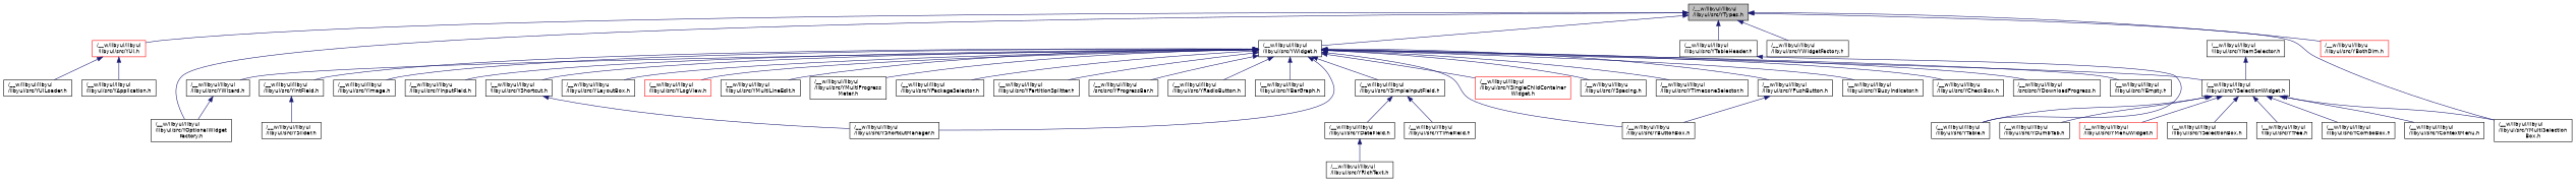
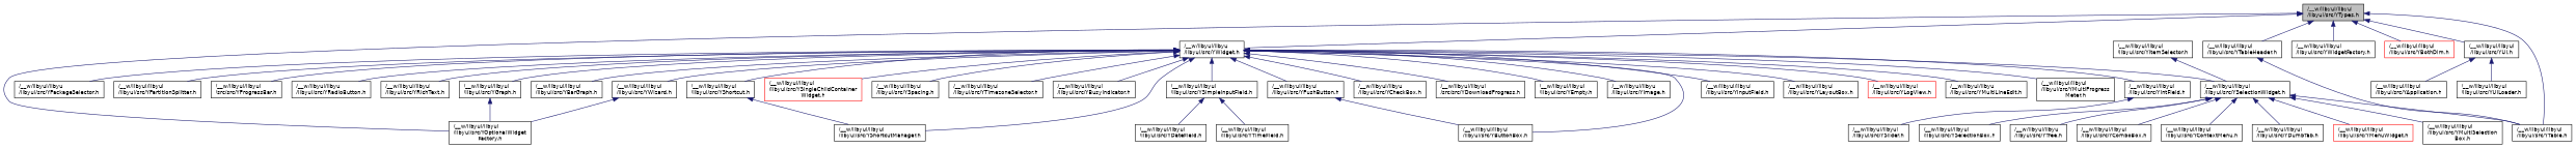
  digraph {
    fontname="DejaVu Sans"
    node [color=black fillcolor=white fontname="DejaVu Sans" fontsize=10 shape=record style=filled]
    edge [color=midnightblue dir=back fontname="DejaVu Sans" fontsize=10 labelfontname=Helvetica labelfontsize=10 style=solid]
    n1 [fillcolor=grey75 fontcolor=black height=0.2 label="/__w/libyui/libyui\l/libyui/src/YTypes.h" width=0.4]
    n2 [color=red height=0.2 label="/__w/libyui/libyui\l/libyui/src/YBothDim.h" width=0.4]
    n3 [height=0.2 label="/__w/libyui/libyui\l/libyui/src/YOptionalWidget\lFactory.h" width=0.4]
    n4 [height=0.2 label="/__w/libyui/libyui\l/libyui/src/YTable.h" width=0.4]
    n5 [height=0.2 label="/__w/libyui/libyui\l/libyui/src/YTableHeader.h" width=0.4]
-   n6 [color=red height=0.2 label="/__w/libyui/libyui\l/libyui/src/YUI.h" width=0.4]
+   n6 [height=0.2 label="/__w/libyui/libyui\l/libyui/src/YUI.h" width=0.4]
    n7 [height=0.2 label="/__w/libyui/libyui\l/libyui/src/YWidget.h" width=0.4]
    n8 [height=0.2 label="/__w/libyui/libyui\l/libyui/src/YWidgetFactory.h" width=0.4]
    n9 [height=0.2 label="/__w/libyui/libyui\l/libyui/src/YApplication.h" width=0.4]
    n10 [height=0.2 label="/__w/libyui/libyui\l/libyui/src/YUILoader.h" width=0.4]
    n11 [height=0.2 label="/__w/libyui/libyui\l/libyui/src/YBarGraph.h" width=0.4]
    n12 [height=0.2 label="/__w/libyui/libyui\l/libyui/src/YBusyIndicator.h" width=0.4]
    n13 [height=0.2 label="/__w/libyui/libyui\l/libyui/src/YButtonBox.h" width=0.4]
    n14 [height=0.2 label="/__w/libyui/libyui\l/libyui/src/YCheckBox.h" width=0.4]
    n15 [height=0.2 label="/__w/libyui/libyui\l/src/src/YDownloadProgress.h" width=0.4]
    n16 [height=0.2 label="/__w/libyui/libyui\l/libyui/src/YEmpty.h" width=0.4]
+   n17 [height=0.2 label="/__w/libyui/libyui\l/libyui/src/YGraph.h" width=0.4]
    n18 [height=0.2 label="/__w/libyui/libyui\l/libyui/src/YImage.h" width=0.4]
    n19 [height=0.2 label="/__w/libyui/libyui\l/libyui/src/YInputField.h" width=0.4]
    n20 [height=0.2 label="/__w/libyui/libyui\l/libyui/src/YIntField.h" width=0.4]
    n21 [height=0.2 label="/__w/libyui/libyui\l/libyui/src/YLayoutBox.h" width=0.4]
    n22 [color=red height=0.2 label="/__w/libyui/libyui\l/libyui/src/YLogView.h" width=0.4]
    n23 [height=0.2 label="/__w/libyui/libyui\l/libyui/src/YMultiLineEdit.h" width=0.4]
    n24 [height=0.2 label="/__w/libyui/libyui\l/libyui/src/YMultiProgress\lMeter.h" width=0.4]
    n25 [height=0.2 label="/__w/libyui/libyui\l/libyui/src/YPackageSelector.h" width=0.4]
    n26 [height=0.2 label="/__w/libyui/libyui\l/libyui/src/YPartitionSplitter.h" width=0.4]
    n27 [height=0.2 label="/__w/libyui/libyui\l/src/src/YProgressBar.h" width=0.4]
    n28 [height=0.2 label="/__w/libyui/libyui\l/libyui/src/YPushButton.h" width=0.4]
    n29 [height=0.2 label="/__w/libyui/libyui\l/libyui/src/YRadioButton.h" width=0.4]
    n30 [height=0.2 label="/__w/libyui/libyui\l/libyui/src/YRichText.h" width=0.4]
    n31 [height=0.2 label="/__w/libyui/libyui\l/libyui/src/YSelectionWidget.h" width=0.4]
    n32 [height=0.2 label="/__w/libyui/libyui\l/libyui/src/YShortcut.h" width=0.4]
    n33 [height=0.2 label="/__w/libyui/libyui\l/libyui/src/YShortcutManager.h" width=0.4]
    n34 [height=0.2 label="/__w/libyui/libyui\l/libyui/src/YSimpleInputField.h" width=0.4]
    n35 [color=red height=0.2 label="/__w/libyui/libyui\l/libyui/src/YSingleChildContainer\lWidget.h" width=0.4]
    n36 [height=0.2 label="/__w/libyui/libyui\l/libyui/src/YSpacing.h" width=0.4]
    n37 [height=0.2 label="/__w/libyui/libyui\l/libyui/src/YTimezoneSelector.h" width=0.4]
    n38 [height=0.2 label="/__w/libyui/libyui\l/libyui/src/YWizard.h" width=0.4]
    n39 [height=0.2 label="/__w/libyui/libyui\l/libyui/src/YSlider.h" width=0.4]
    n40 [height=0.2 label="/__w/libyui/libyui\l/libyui/src/YComboBox.h" width=0.4]
    n41 [height=0.2 label="/__w/libyui/libyui\l/libyui/src/YContextMenu.h" width=0.4]
    n42 [height=0.2 label="/__w/libyui/libyui\l/libyui/src/YDumbTab.h" width=0.4]
    n43 [color=red height=0.2 label="/__w/libyui/libyui\l/libyui/src/YMenuWidget.h" width=0.4]
    n44 [height=0.2 label="/__w/libyui/libyui\l/libyui/src/YMultiSelection\lBox.h" width=0.4]
    n45 [height=0.2 label="/__w/libyui/libyui\l/libyui/src/YSelectionBox.h" width=0.4]
    n46 [height=0.2 label="/__w/libyui/libyui\l/libyui/src/YTree.h" width=0.4]
    n47 [height=0.2 label="/__w/libyui/libyui\l/libyui/src/YDateField.h" width=0.4]
    n48 [height=0.2 label="/__w/libyui/libyui\l/libyui/src/YTimeField.h" width=0.4]
    n49 [height=0.2 label="/__w/libyui/libyui\l/libyui/src/YItemSelector.h" width=0.4]
    n1 -> n2
    n1 -> n3
-   n1 -> n44
+   n1 -> n4
    n1 -> n5
    n1 -> n6
    n1 -> n7
    n1 -> n8
    n5 -> n4
    n6 -> n9
    n6 -> n10
    n7 -> n11
    n7 -> n12
    n7 -> n13
    n7 -> n14
    n7 -> n15
    n7 -> n16
+   n7 -> n17
    n7 -> n18
    n7 -> n19
    n7 -> n20
    n7 -> n21
    n7 -> n22
    n7 -> n23
    n7 -> n24
    n7 -> n25
    n7 -> n26
    n7 -> n27
    n7 -> n28
    n7 -> n29
-   n47 -> n30
+   n7 -> n30
    n7 -> n31
    n7 -> n32
    n7 -> n33
    n7 -> n34
    n7 -> n35
    n7 -> n36
    n7 -> n37
    n7 -> n38
+   n17 -> n3
    n20 -> n39
    n28 -> n13
    n31 -> n4
    n31 -> n40
    n31 -> n41
    n31 -> n42
    n31 -> n43
    n31 -> n44
    n31 -> n45
    n31 -> n46
    n32 -> n33
    n34 -> n47
    n34 -> n48
    n38 -> n3
    n49 -> n31
  }
